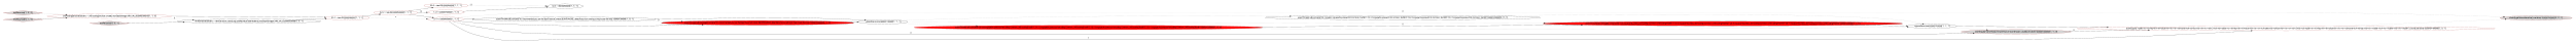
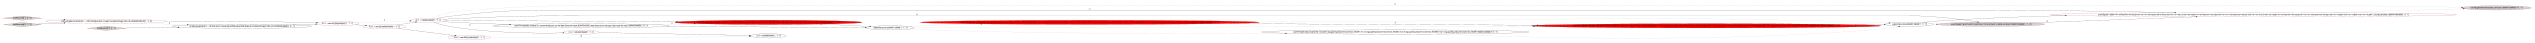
  digraph {
    fontname="Open Sans"
    rankdir=LR
    node [color=brown fillcolor=white fontname="Open Sans" shape=ellipse style=filled]
    edge [fontname="Open Sans" style=solid]
    n1 [fillcolor=lightgray label="testRecursion['1', '0', '0']" shape=diamond]
    n2 [label="UrlEncodingSerializerBuilder s = UrlEncodingSerializer.create().maxDepth(Integer.MAX_VALUE)@@@3@@@['1', '1', '0']"]
    n3 [color=black label="HtmlSerializerBuilder s = HtmlSerializer.create().sq().addKeyValueTableHeaders().maxDepth(Integer.MAX_VALUE)@@@3@@@['0', '0', '1']"]
    n4 [label="R1 r1 = new R1()@@@4@@@['1', '1', '1']"]
    n5 [color=black fillcolor=red label="assertThrown(null).message().contains(\"(0( root:org.apache.juneau.urlencoding.Common_UrlEncodingTest$R1\",\"(1( r2:org.apache.juneau.urlencoding.Common_UrlEncodingTest$R2\",\"(2( r3:org.apache.juneau.urlencoding.Common_UrlEncodingTest$R3\",\"(3( r1:org.apache.juneau.urlencoding.Common_UrlEncodingTest$R1\")@@@12@@@['0', '1', '0']"]
    n6 [color=black label="s.ignoreRecursions()@@@13@@@['1', '1', '1']"]
    n7 [fillcolor=lightgray label="assertEquals(\"name=foo&r2=(name=bar,r3=(name=baz))\",s.build().serialize(r1))@@@14@@@['1', '1', '0']"]
    n8 [label="assertEquals(\"<table><tr><th>key</th><th>value</th></tr><tr><td>name</td><td>foo</td></tr><tr><td>r2</td><td><table><tr><th>key</th><th>value</th></tr><tr><td>name</td><td>bar</td></tr><tr><td>r3</td><td><table><tr><th>key</th><th>value</th></tr><tr><td>name</td><td>baz</td></tr></table></td></tr></table></td></tr></table>\",s.build().serialize(r1))@@@14@@@['0', '0', '1']"]
    n9 [fillcolor=red label="assertThrown(null).contains(\"(0( root:org.apache.juneau.urlencoding.Common_UrlEncodingTest$R1\",\"(1( r2:org.apache.juneau.urlencoding.Common_UrlEncodingTest$R2\",\"(2( r3:org.apache.juneau.urlencoding.Common_UrlEncodingTest$R3\",\"(3( r1:org.apache.juneau.urlencoding.Common_UrlEncodingTest$R1\")@@@12@@@['1', '0', '0']"]
    n10 [color=black label="assertThrown(null).contains(\"It's recommended you use the BeanTraverseContext.BEANTRAVERSE_detectRecursions setting to help locate the loop.\")@@@10@@@['1', '0', '1']"]
    n11 [color=black label="s.detectRecursions()@@@11@@@['1', '1', '1']"]
    n12 [color=black fillcolor=red label="assertThrown(null).message().contains(\"It's recommended you use the BeanTraverseContext.BEANTRAVERSE_detectRecursions setting to help locate the loop.\")@@@10@@@['0', '1', '0']"]
    n13 [color=black label="assertThrown(null).contains(\"(0( <noname>:org.apache.juneau.html.Common_Test$R1\",\"(1( r2:org.apache.juneau.html.Common_Test$R2\",\"(2( r3:org.apache.juneau.html.Common_Test$R3\",\"(3( r1:org.apache.juneau.html.Common_Test$R1\")@@@12@@@['0', '0', '1']"]
    n14 [fillcolor=lightgray label="s.build().getSchemaSerializer().serialize(r1)@@@15@@@['0', '0', '1']"]
    n15 [fillcolor=lightgray label="testRecursion['0', '0', '1']" shape=diamond]
    n16 [color=black label="r2.r3 = r3@@@8@@@['1', '1', '1']"]
    n17 [label="r3.r1 = r1@@@9@@@['1', '1', '1']"]
    n18 [label="R2 r2 = new R2()@@@5@@@['1', '1', '1']"]
    n19 [label="R3 r3 = new R3()@@@6@@@['1', '1', '1']"]
    n20 [label="r1.r2 = r2@@@7@@@['1', '1', '1']"]
    n21 [fillcolor=lightgray label="testRecursion['0', '1', '0']" shape=diamond]
    n1 -> n2 [style=dotted]
    n2 -> n3 [label=0 style=dotted]
    n2 -> n4
    n3 -> n4
    n4 -> n17 [label=r1 style=dotted]
    n4 -> n18
    n5 -> n6
    n6 -> n7 [style=dotted]
    n6 -> n8
    n7 -> n8 [label=0]
    n8 -> n14 [style=dotted]
    n9 -> n5 [label=0]
    n9 -> n6 [style=dotted]
    n10 -> n11
    n10 -> n12 [label=0 style=dotted]
    n11 -> n5 [style=dotted]
    n11 -> n9 [style=dotted]
    n11 -> n13 [style=dotted]
    n12 -> n11
    n13 -> n6 [style=dotted]
    n15 -> n3
    n17 -> n7 [label=r1]
    n17 -> n8 [label=r1]
    n17 -> n10
    n17 -> n12
    n17 -> n14 [label=r1 style=dotted]
    n18 -> n17
    n18 -> n19
-   n18 -> n20 [label=r2]
+   n17 -> n20 [label=r2]
    n19 -> n16 [label=r3 style=dotted]
    n20 -> n16
    n21 -> n2
  }
